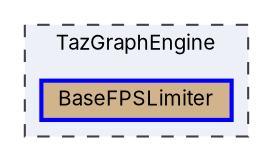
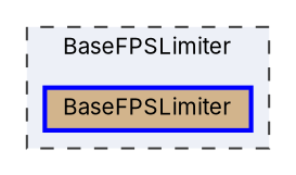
  digraph {
    compound=true
    fontname=Inter
    n1 [color=blue fillcolor=tan fontname=Inter fontsize=10 height=0.2 label=BaseFPSLimiter shape=box style="filled,bold" width=0.4]
    subgraph cluster_1 {
      bgcolor="#edf0f7"
      fontsize=10
-     label=TazGraphEngine
+     label=BaseFPSLimiter
      pencolor=grey25
      style="filled,dashed"
      n1
    }
  }
